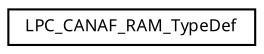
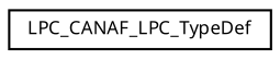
  digraph {
    rankdir=LR
-   n1 [color=black fillcolor=white fontname=Sans fontsize=8 height=0.2 label=LPC_CANAF_RAM_TypeDef shape=record style=filled width=0.4]
+   n1 [color=black fillcolor=white fontname=Sans fontsize=8 height=0.2 label=LPC_CANAF_LPC_TypeDef shape=record style=filled width=0.4]
  }
